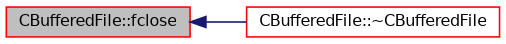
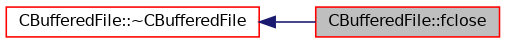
  digraph {
    rankdir=LR
    node [color=red fontname=Helvetica fontsize=10 shape=record style=filled]
    n1 [fillcolor=grey75 fontcolor=black height=0.2 label="CBufferedFile::fclose" width=0.4]
    n2 [fillcolor=white height=0.2 label="CBufferedFile::~CBufferedFile" width=0.4]
-   n1 -> n2 [color=midnightblue dir=back fontname=Helvetica fontsize=10 labelfontname=Helvetica labelfontsize=10 style=solid]
+   n2 -> n1 [color=midnightblue dir=back fontname=Helvetica fontsize=10 labelfontname=Helvetica labelfontsize=10 style=solid]
  }
